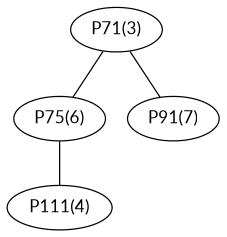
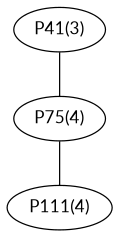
  graph {
    fontname=Lato
    node [fontname=Lato]
    edge [fontname=Lato]
-   "P41(3)" [label="P71(3)"]
-   "P75(4)" [label="P75(6)"]
-   "P91(7)"
+   "P41(3)"
+   "P75(4)"
    "P111(4)"
    "P41(3)" -- "P75(4)"
-   "P41(3)" -- "P91(7)"
    "P75(4)" -- "P111(4)"
  }
